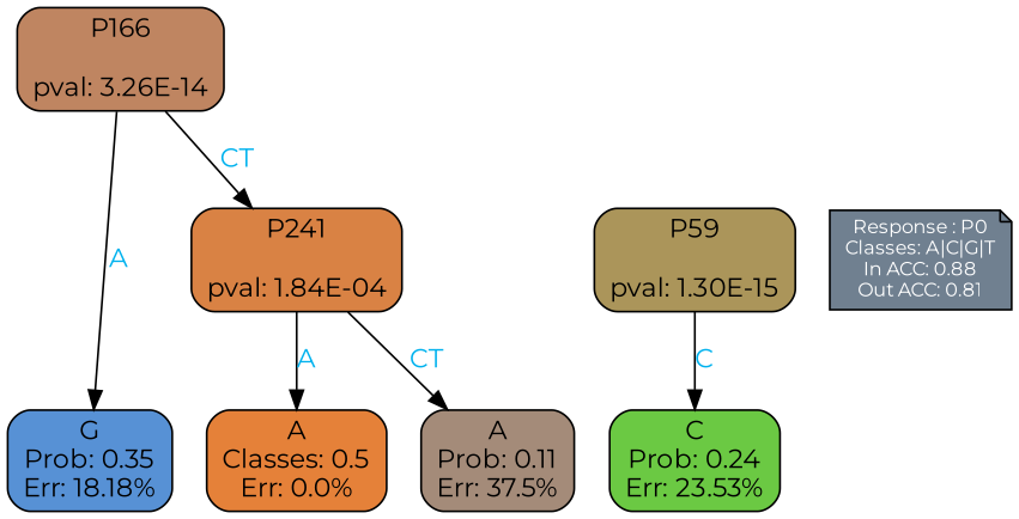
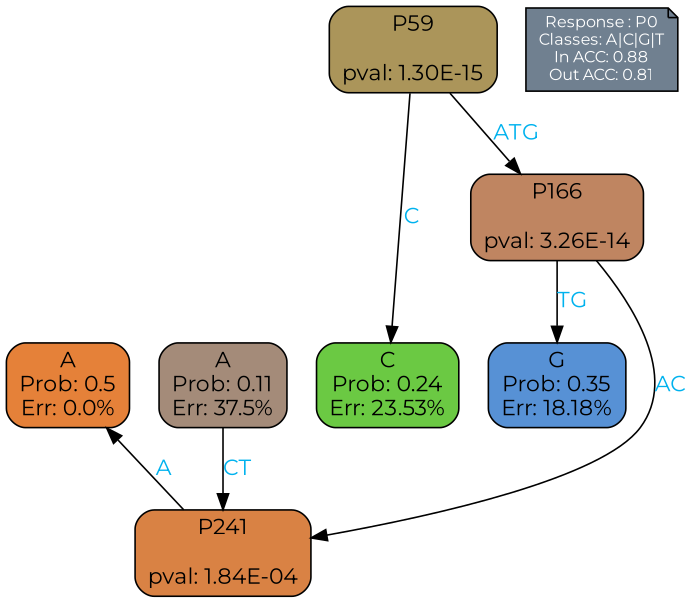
  digraph {
    fontname=Montserrat
    ranksep=equally
    splines=polylines
    node [color=black fontname=Montserrat shape=box style="filled, rounded"]
    edge [fontcolor=deepskyblue2 fontname=Montserrat]
-   n1 [fillcolor="#e58139" label="A\nClasses: 0.5\nErr: 0.0%"]
+   n1 [fillcolor="#e58139" label="A\nProb: 0.5\nErr: 0.0%"]
    n2 [fillcolor="#a48b79" label="A\nProb: 0.11\nErr: 37.5%"]
    n3 [fillcolor="#5791d5" label="G\nProb: 0.35\nErr: 18.18%"]
    n4 [fillcolor="#6bc943" label="C\nProb: 0.24\nErr: 23.53%"]
    n5 [align=left fillcolor=slategray fontcolor=white fontsize=10 label="Response : P0\nClasses: A|C|G|T\nIn ACC: 0.88\nOut ACC: 0.81\n" shape=note style=filled]
    n6 [fillcolor="#ab955a" label="P59\n\npval: 1.30E-15"]
    n7 [fillcolor="#bf8561" label="P166\n\npval: 3.26E-14"]
    n8 [fillcolor="#d98244" label="P241\n\npval: 1.84E-04"]
    subgraph sub_1 {
      rank=same
      n1
      n2
      n3
      n4
    }
    subgraph sub_2 {
      rank=same
      n5
      n6
    }
    n6 -> n4 [label=C]
-   n7 -> n3 [label=A]
-   n7 -> n8 [label=CT]
+   n6 -> n7 [label=ATG]
+   n7 -> n3 [label=TG]
+   n7 -> n8 [label=AC]
    n8 -> n1 [label=A]
-   n8 -> n2 [label=CT]
+   n2 -> n8 [label=CT]
  }
